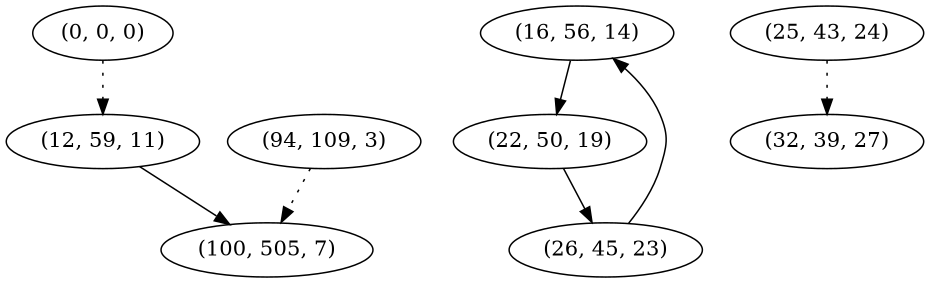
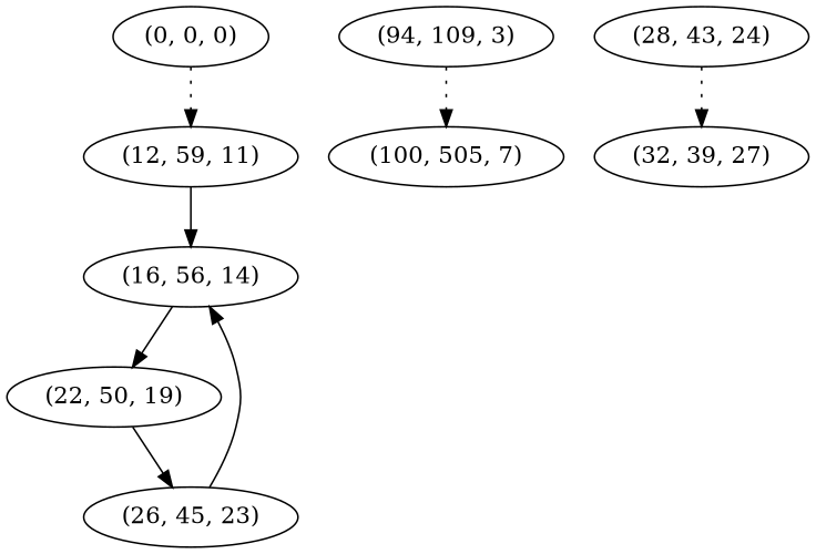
  digraph {
    edge [style=solid]
    "(0, 0, 0)"
    "(12, 59, 11)"
    "(16, 56, 14)"
    n4 [label="(100, 505, 7)"]
    "(94, 109, 3)"
    "(22, 50, 19)"
    "(26, 45, 23)"
-   "(28, 43, 24)" [label="(25, 43, 24)"]
+   "(28, 43, 24)"
    "(32, 39, 27)"
    "(0, 0, 0)" -> "(12, 59, 11)" [style=dotted]
-   "(12, 59, 11)" -> n4
+   "(12, 59, 11)" -> "(16, 56, 14)"
    "(16, 56, 14)" -> "(22, 50, 19)"
    "(94, 109, 3)" -> n4 [style=dotted]
    "(22, 50, 19)" -> "(26, 45, 23)"
    "(26, 45, 23)" -> "(16, 56, 14)"
    "(28, 43, 24)" -> "(32, 39, 27)" [style=dotted]
  }
